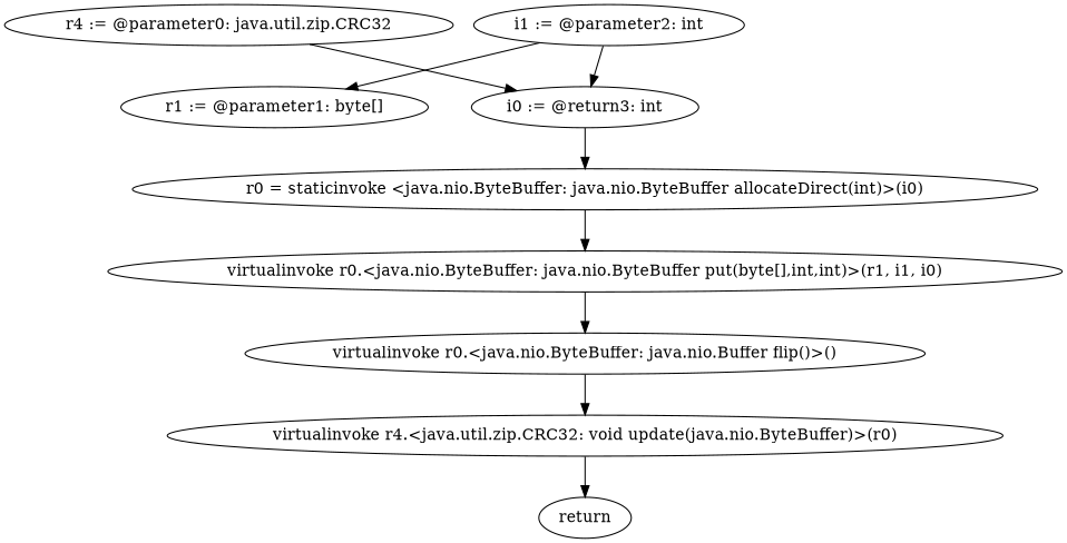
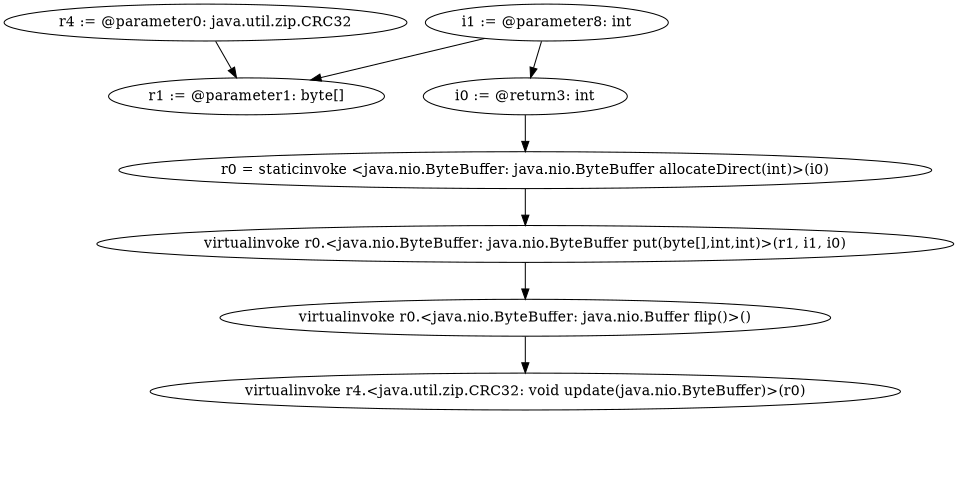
  digraph {
    "r4 := @parameter0: java.util.zip.CRC32"
    "r1 := @parameter1: byte[]"
-   "i1 := @parameter2: int"
+   "i1 := @parameter2: int" [label="i1 := @parameter8: int"]
    n4 [label="i0 := @return3: int"]
    "r0 = staticinvoke <java.nio.ByteBuffer: java.nio.ByteBuffer allocateDirect(int)>(i0)"
    "virtualinvoke r0.<java.nio.ByteBuffer: java.nio.ByteBuffer put(byte[],int,int)>(r1, i1, i0)"
    "virtualinvoke r0.<java.nio.ByteBuffer: java.nio.Buffer flip()>()"
    "virtualinvoke r4.<java.util.zip.CRC32: void update(java.nio.ByteBuffer)>(r0)"
-   return
-   "r4 := @parameter0: java.util.zip.CRC32" -> n4
+   "r4 := @parameter0: java.util.zip.CRC32" -> "r1 := @parameter1: byte[]"
    "i1 := @parameter2: int" -> "r1 := @parameter1: byte[]"
    "i1 := @parameter2: int" -> n4
    n4 -> "r0 = staticinvoke <java.nio.ByteBuffer: java.nio.ByteBuffer allocateDirect(int)>(i0)"
    "r0 = staticinvoke <java.nio.ByteBuffer: java.nio.ByteBuffer allocateDirect(int)>(i0)" -> "virtualinvoke r0.<java.nio.ByteBuffer: java.nio.ByteBuffer put(byte[],int,int)>(r1, i1, i0)"
    "virtualinvoke r0.<java.nio.ByteBuffer: java.nio.ByteBuffer put(byte[],int,int)>(r1, i1, i0)" -> "virtualinvoke r0.<java.nio.ByteBuffer: java.nio.Buffer flip()>()"
    "virtualinvoke r0.<java.nio.ByteBuffer: java.nio.Buffer flip()>()" -> "virtualinvoke r4.<java.util.zip.CRC32: void update(java.nio.ByteBuffer)>(r0)"
-   "virtualinvoke r4.<java.util.zip.CRC32: void update(java.nio.ByteBuffer)>(r0)" -> return
  }
